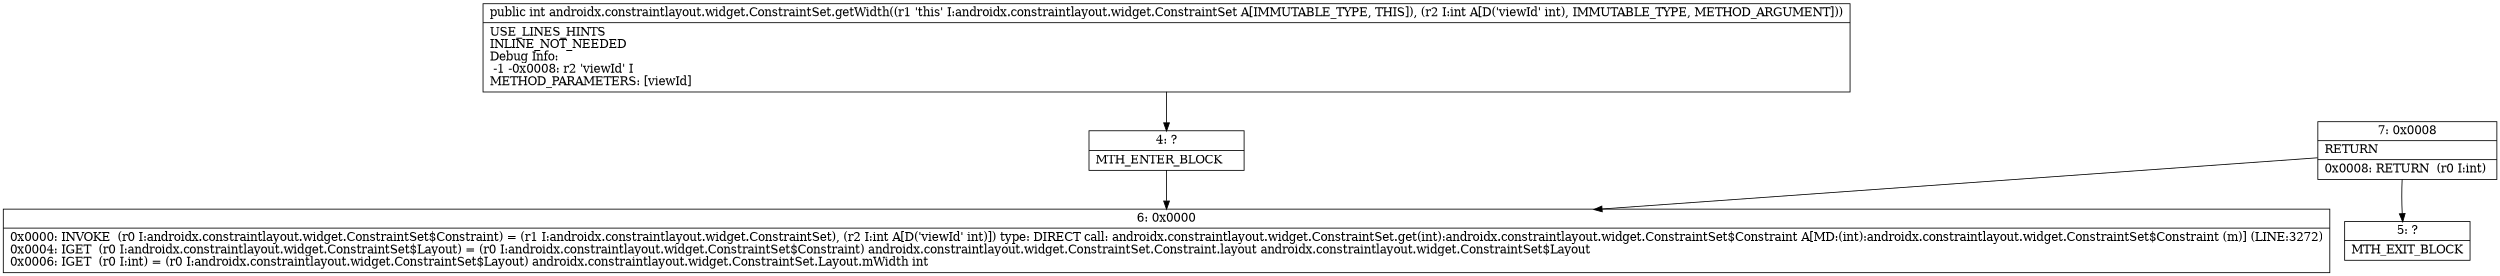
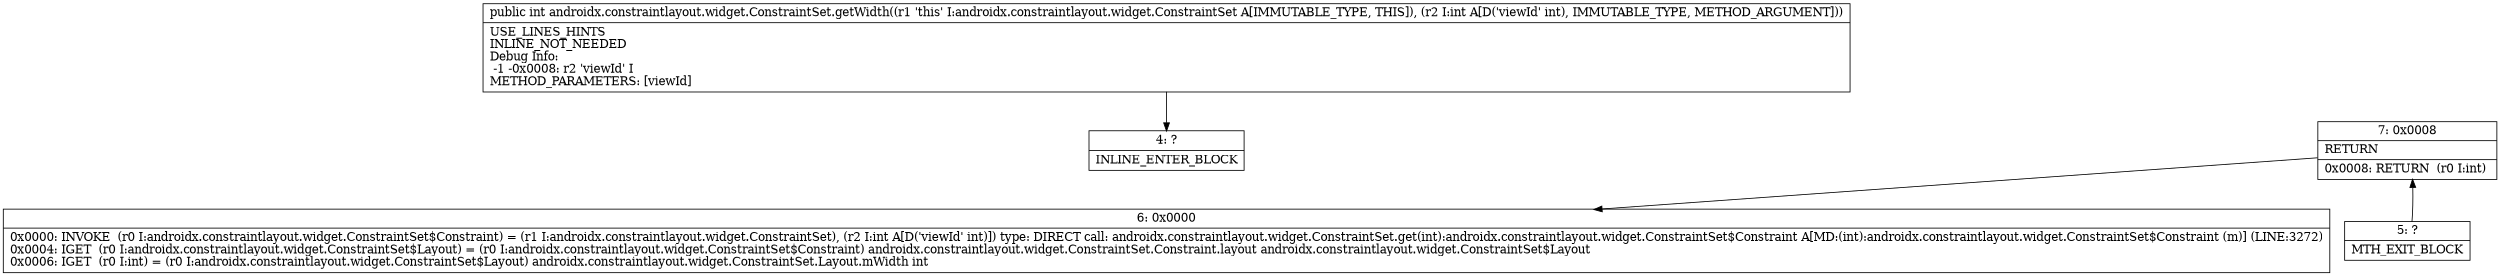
  digraph {
    node [shape=record]
-   n1 [label="{4\:\ ?|MTH_ENTER_BLOCK\l}"]
+   n1 [label="{4\:\ ?|INLINE_ENTER_BLOCK\l}"]
    n2 [label="{6\:\ 0x0000|0x0000: INVOKE  (r0 I:androidx.constraintlayout.widget.ConstraintSet$Constraint) = (r1 I:androidx.constraintlayout.widget.ConstraintSet), (r2 I:int A[D('viewId' int)]) type: DIRECT call: androidx.constraintlayout.widget.ConstraintSet.get(int):androidx.constraintlayout.widget.ConstraintSet$Constraint A[MD:(int):androidx.constraintlayout.widget.ConstraintSet$Constraint (m)] (LINE:3272)\l0x0004: IGET  (r0 I:androidx.constraintlayout.widget.ConstraintSet$Layout) = (r0 I:androidx.constraintlayout.widget.ConstraintSet$Constraint) androidx.constraintlayout.widget.ConstraintSet.Constraint.layout androidx.constraintlayout.widget.ConstraintSet$Layout \l0x0006: IGET  (r0 I:int) = (r0 I:androidx.constraintlayout.widget.ConstraintSet$Layout) androidx.constraintlayout.widget.ConstraintSet.Layout.mWidth int \l}"]
    n3 [label="{7\:\ 0x0008|RETURN\l|0x0008: RETURN  (r0 I:int) \l}"]
    n4 [label="{5\:\ ?|MTH_EXIT_BLOCK\l}"]
    n5 [label="{public int androidx.constraintlayout.widget.ConstraintSet.getWidth((r1 'this' I:androidx.constraintlayout.widget.ConstraintSet A[IMMUTABLE_TYPE, THIS]), (r2 I:int A[D('viewId' int), IMMUTABLE_TYPE, METHOD_ARGUMENT]))  | USE_LINES_HINTS\lINLINE_NOT_NEEDED\lDebug Info:\l  \-1 \-0x0008: r2 'viewId' I\lMETHOD_PARAMETERS: [viewId]\l}"]
-   n1 -> n2
    n3 -> n2
-   n3 -> n4
+   n4 -> n3
    n5 -> n1
  }
